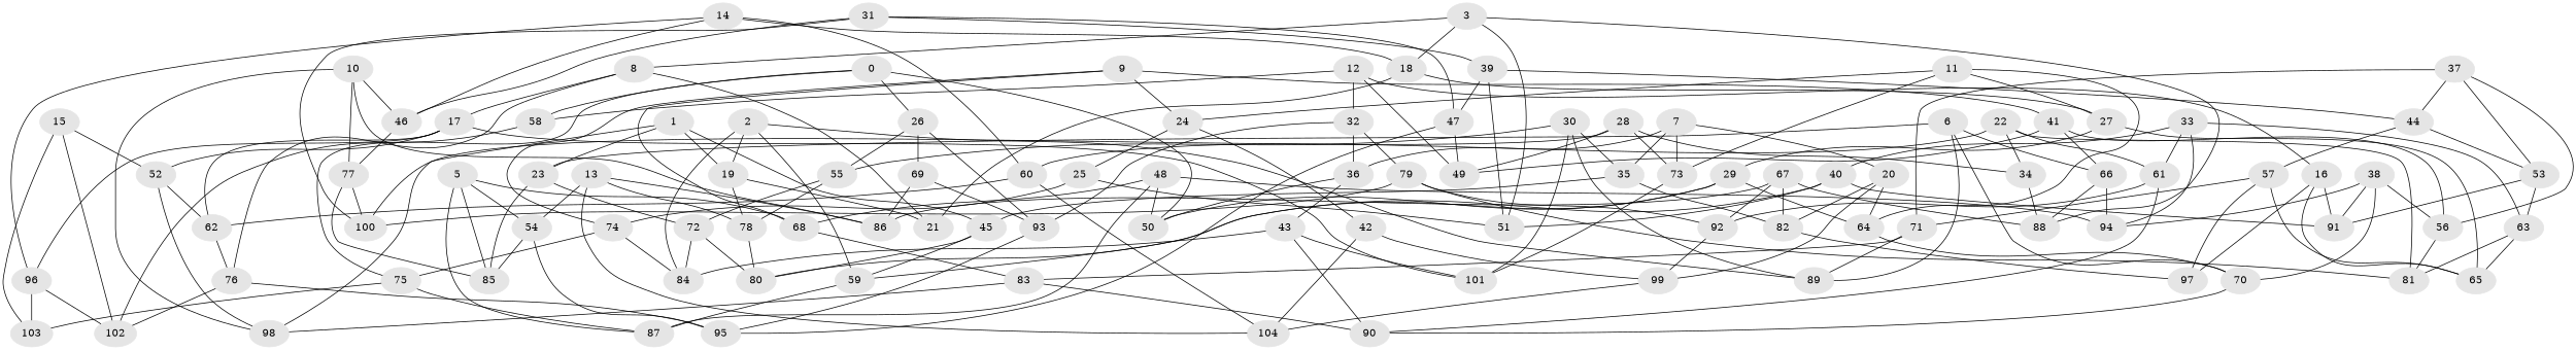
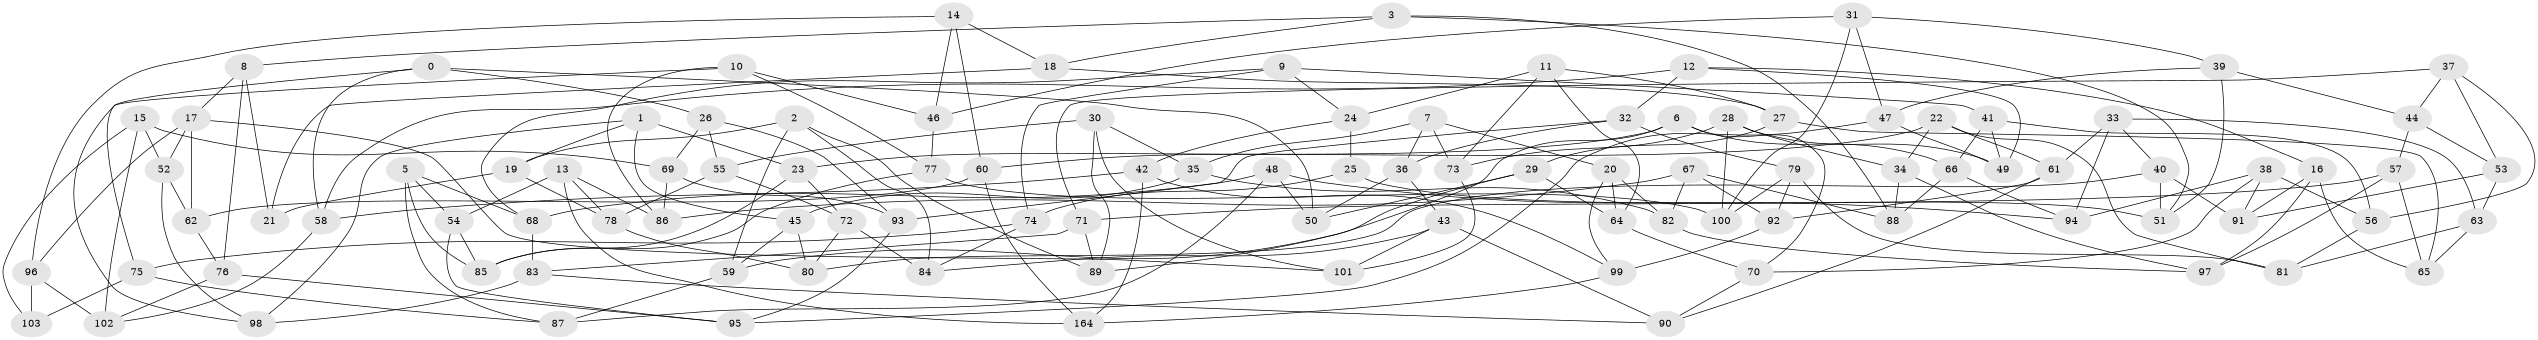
  graph {
    node [color=gray90 style=filled]
    1
    19
    23
    45
    98
    21
    78
    85
    72
    59
    80
    2
    84
    89
    87
    3
    8
    18
    51
    88
    17
    76
    27
    n24 [label=0]
    26
    50
    58
    75
    69
    55
    93
    102
    103
    5
    54
    68
    95
    83
    6
    66
    70
    94
    90
    7
    20
    35
    36
    73
    64
    82
    99
    43
    101
    96
    52
    62
    9
    24
    41
    74
    25
    42
    49
    56
    10
    46
    77
    86
    100
    11
    65
    29
    12
    16
    32
    91
    97
    79
    13
-   104
+   104 [label=164]
    14
    60
    15
    22
    34
    61
    81
    92
    28
    30
    31
    39
    47
    44
    33
    40
    63
    37
    53
    71
    57
    38
    48
    67
    1 -- 19
    1 -- 23
    1 -- 45
    1 -- 98
    19 -- 21
    19 -- 78
    23 -- 85
    23 -- 72
    45 -- 59
    45 -- 80
    78 -- 80
    72 -- 80
    72 -- 84
    59 -- 87
    2 -- 19
    2 -- 59
    2 -- 84
    2 -- 89
    3 -- 8
    3 -- 18
    3 -- 51
    3 -- 88
    8 -- 21
    8 -- 17
    8 -- 76
    18 -- 21
    18 -- 27
    17 -- 101
    17 -- 96
    17 -- 52
    17 -- 62
    76 -- 102
    76 -- 95
    27 -- 65
    27 -- 29
    n24 -- 26
    n24 -- 50
    n24 -- 58
    n24 -- 75
    26 -- 69
    26 -- 55
    26 -- 93
    58 -- 102
    75 -- 87
    75 -- 103
    69 -- 93
    69 -- 86
    55 -- 78
    55 -- 72
    93 -- 95
    5 -- 85
    5 -- 87
    5 -- 54
    5 -- 68
    54 -- 85
    54 -- 95
    68 -- 83
    83 -- 98
    83 -- 90
    6 -- 23
    6 -- 89
    6 -- 66
    6 -- 70
    66 -- 88
    66 -- 94
    70 -- 90
    7 -- 20
    7 -- 35
    7 -- 36
    7 -- 73
    20 -- 64
    20 -- 82
    20 -- 99
    35 -- 45
    35 -- 82
    36 -- 50
    36 -- 43
    73 -- 101
    64 -- 70
    82 -- 97
    99 -- 104
    43 -- 84
    43 -- 90
    43 -- 101
    96 -- 102
    96 -- 103
    52 -- 98
    52 -- 62
    62 -- 76
    9 -- 68
    9 -- 24
    9 -- 41
    9 -- 74
    24 -- 25
    24 -- 42
    41 -- 66
    41 -- 49
    41 -- 56
    74 -- 84
    74 -- 75
    25 -- 51
    25 -- 74
+   42 -- 58
    42 -- 99
    42 -- 104
    56 -- 81
    10 -- 98
    10 -- 46
    10 -- 77
    10 -- 86
    46 -- 77
    77 -- 85
    77 -- 100
    11 -- 27
    11 -- 73
    11 -- 64
    11 -- 24
    29 -- 59
    29 -- 50
    29 -- 64
    12 -- 58
    12 -- 49
    12 -- 16
    12 -- 32
    16 -- 65
    16 -- 91
    16 -- 97
    32 -- 93
    32 -- 36
    32 -- 79
    79 -- 100
    79 -- 81
    79 -- 92
    13 -- 78
    13 -- 54
    13 -- 86
    13 -- 104
    14 -- 18
    14 -- 96
    14 -- 46
    14 -- 60
    60 -- 62
    60 -- 104
+   15 -- 69
    15 -- 102
    15 -- 103
    15 -- 52
    22 -- 60
    22 -- 34
    22 -- 61
    22 -- 81
    34 -- 88
+   34 -- 97
    61 -- 90
    61 -- 92
    92 -- 99
    28 -- 73
    28 -- 49
    28 -- 100
    28 -- 34
    30 -- 89
    30 -- 55
    30 -- 35
    30 -- 101
    31 -- 46
    31 -- 100
    31 -- 39
    31 -- 47
    39 -- 51
    39 -- 47
    39 -- 44
    47 -- 95
    47 -- 49
    44 -- 53
    44 -- 57
    33 -- 94
    33 -- 61
    33 -- 40
    33 -- 63
    40 -- 80
    40 -- 51
    40 -- 91
    63 -- 65
    63 -- 81
    37 -- 56
    37 -- 44
    37 -- 53
    37 -- 71
    53 -- 91
    53 -- 63
    71 -- 89
    71 -- 83
    57 -- 65
    57 -- 97
    57 -- 71
    38 -- 70
    38 -- 94
    38 -- 56
    38 -- 91
    48 -- 87
    48 -- 50
    48 -- 68
    48 -- 94
    67 -- 88
    67 -- 82
    67 -- 86
    67 -- 92
  }
